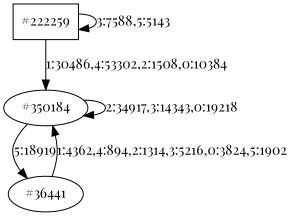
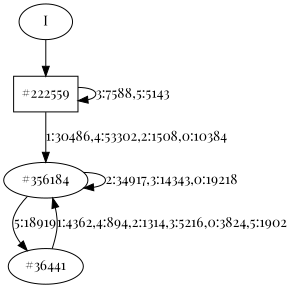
  digraph {
    fontname="Playfair Display"
    node [fontname="Playfair Display"]
    edge [fontname="Playfair Display"]
-   n1 [label="#222259" shape=box]
-   n2 [label="#350184"]
+   n1 [label="#222559" shape=box]
+   n2 [label="#356184"]
    n3 [label="#36441"]
+   I
    n1 -> n1 [label="3:7588,5:5143"]
    n1 -> n2 [label="1:30486,4:53302,2:1508,0:10384"]
    n2 -> n2 [label="2:34917,3:14343,0:19218"]
    n2 -> n3 [label="5:18919"]
    n3 -> n2 [label="1:4362,4:894,2:1314,3:5216,0:3824,5:1902"]
+   I -> n1
  }
